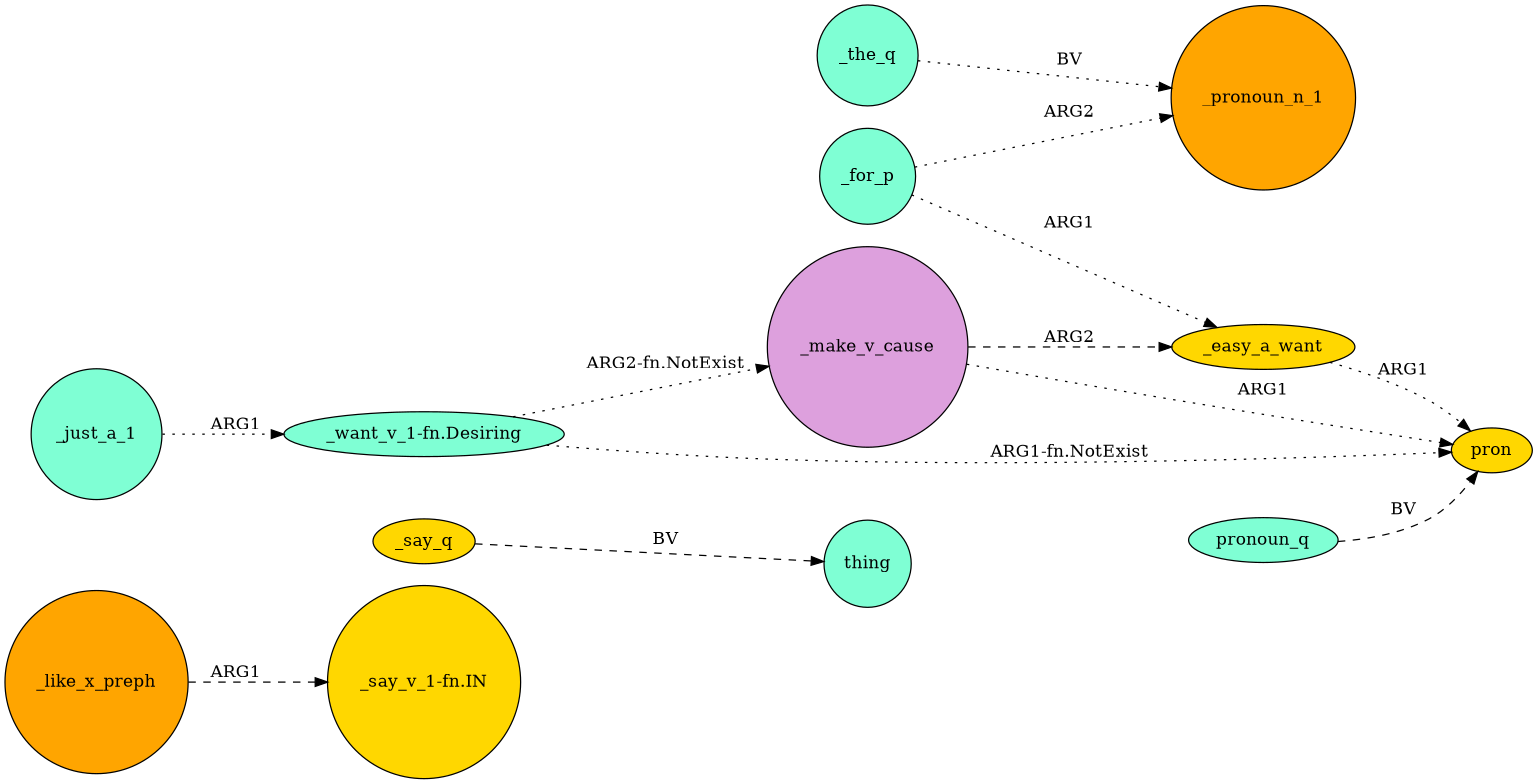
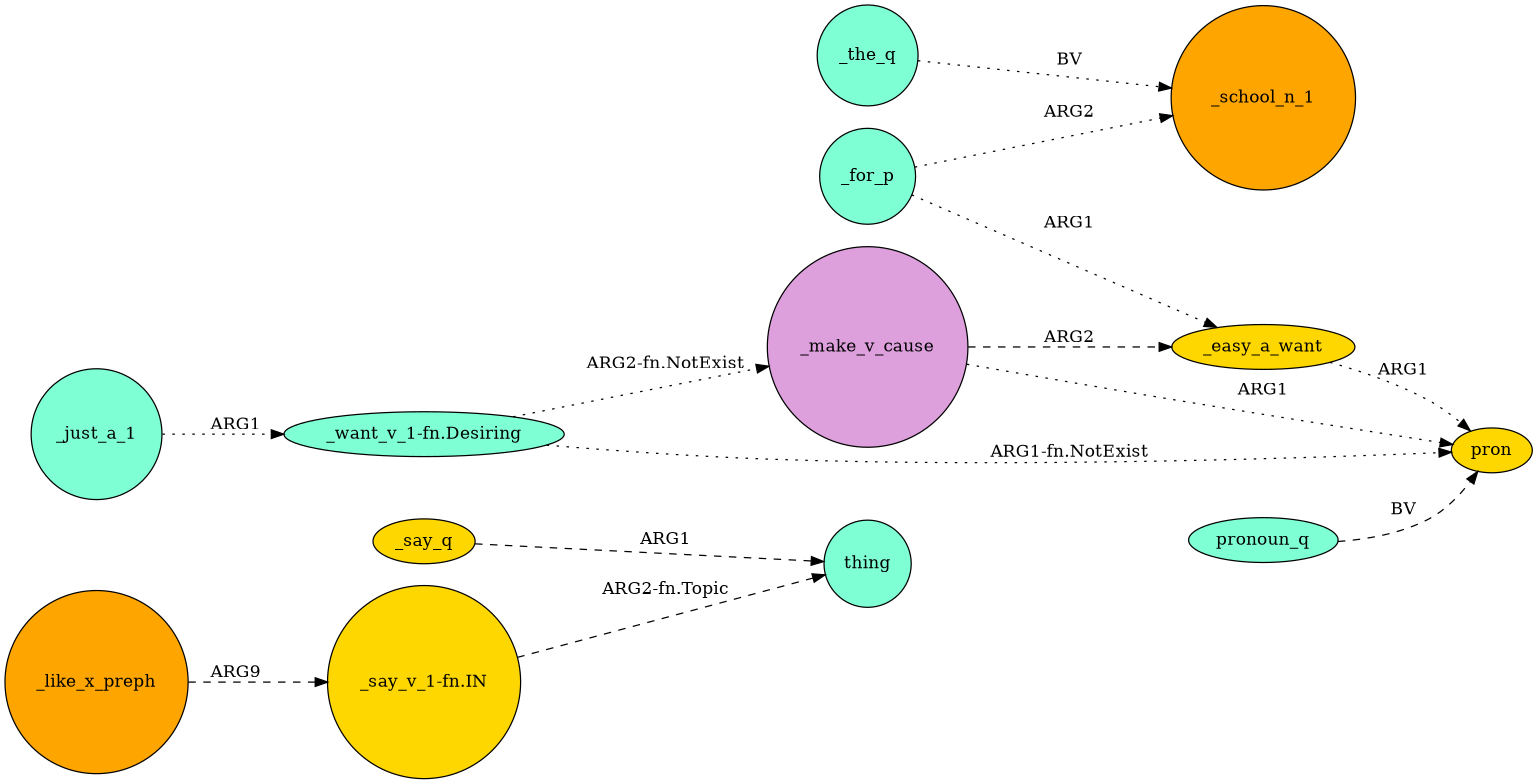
  digraph {
    rankdir=LR
    node [fillcolor=aquamarine shape=circle style=filled]
    edge [style=dotted]
    "_say_v_1-fn.IN" [fillcolor=gold]
    thing
    pron [fillcolor=gold shape=ellipse]
    _like_x_preph [fillcolor=orange]
    "_want_v_1-fn.Desiring" [shape=ellipse]
    _make_v_cause [fillcolor=plum]
    n7 [fillcolor=gold label=_easy_a_want shape=ellipse]
    _for_p
-   _school_n_1 [fillcolor=orange label=_pronoun_n_1]
+   _school_n_1 [fillcolor=orange]
    n10 [fillcolor=gold label=_say_q shape=ellipse]
    _the_q
    _just_a_1
    pronoun_q [shape=ellipse]
-   _like_x_preph -> "_say_v_1-fn.IN" [label=ARG1 style=dashed]
+   "_say_v_1-fn.IN" -> thing [label="ARG2-fn.Topic" style=dashed]
+   _like_x_preph -> "_say_v_1-fn.IN" [label=ARG9 style=dashed]
    "_want_v_1-fn.Desiring" -> pron [label="ARG1-fn.NotExist"]
    "_want_v_1-fn.Desiring" -> _make_v_cause [label="ARG2-fn.NotExist"]
    _make_v_cause -> pron [label=ARG1]
    _make_v_cause -> n7 [label=ARG2 style=dashed]
    n7 -> pron [label=ARG1]
    _for_p -> n7 [label=ARG1]
    _for_p -> _school_n_1 [label=ARG2]
-   n10 -> thing [label=BV style=dashed]
+   n10 -> thing [label=ARG1 style=dashed]
    _the_q -> _school_n_1 [label=BV]
    _just_a_1 -> "_want_v_1-fn.Desiring" [label=ARG1]
    pronoun_q -> pron [label=BV style=dashed]
  }
